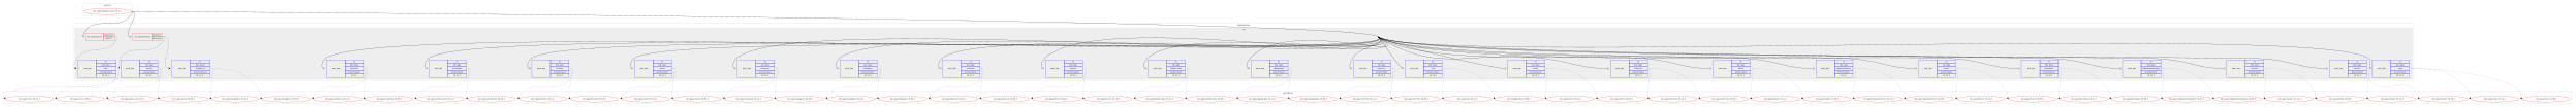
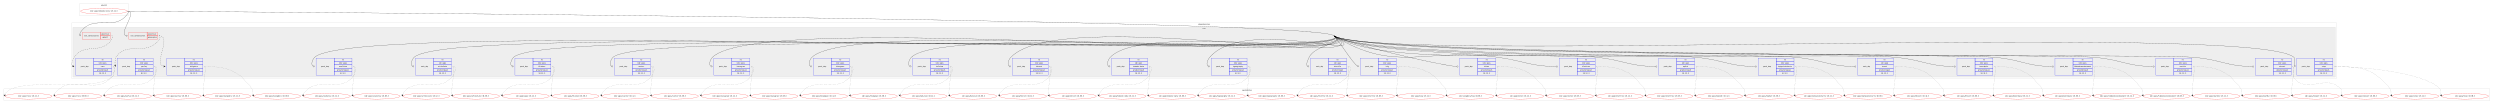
  digraph {
    compound=true
    concentrate=true
    fontname="JetBrains Mono"
    fontsize=10
    newrank=true
    rankdir=TB
    ranksep=1.5
    node [color=red fontname="JetBrains Mono" fontsize=10]
    edge [arrowhead=vee fontname="JetBrains Mono" headport=w style=dotted tailport=e weight=100]
    n1 [label="kde-apps/kdeedu-meta-18.12.3" width=4]
    n2 [color=blue label=<<TABLE BORDER="0" CELLBORDER="1" CELLSPACING="0" CELLPADDING="4" WIDTH="220"><TR><TD ROWSPAN="6" CELLPADDING="30">pack_dep</TD></TR><TR><TD WIDTH="110">no</TD></TR><TR><TD>kde-apps</TD></TR><TR><TD>kalgebra</TD></TR><TR><TD>greaterequal</TD></TR><TR><TD>18.12.3</TD></TR></TABLE>> shape=none]
    n3 [color=blue label=<<TABLE BORDER="0" CELLBORDER="1" CELLSPACING="0" CELLPADDING="4" WIDTH="220"><TR><TD ROWSPAN="6" CELLPADDING="30">pack_dep</TD></TR><TR><TD WIDTH="110">no</TD></TR><TR><TD>kde-apps</TD></TR><TR><TD>parley</TD></TR><TR><TD>greaterequal</TD></TR><TR><TD>18.12.3</TD></TR></TABLE>> shape=none]
    n4 [label=<<TABLE BORDER="0" CELLBORDER="1" CELLSPACING="0" CELLPADDING="4"><TR><TD ROWSPAN="3" CELLPADDING="10">use_conditional</TD></TR><TR><TD>positive</TD></TR><TR><TD>webengine</TD></TR></TABLE>> shape=none]
    n5 [color=blue label=<<TABLE BORDER="0" CELLBORDER="1" CELLSPACING="0" CELLPADDING="4" WIDTH="220"><TR><TD ROWSPAN="6" CELLPADDING="30">pack_dep</TD></TR><TR><TD WIDTH="110">no</TD></TR><TR><TD>kde-apps</TD></TR><TR><TD>rocs</TD></TR><TR><TD>greaterequal</TD></TR><TR><TD>18.12.3</TD></TR></TABLE>> shape=none]
    n6 [label=<<TABLE BORDER="0" CELLBORDER="1" CELLSPACING="0" CELLPADDING="4"><TR><TD ROWSPAN="3" CELLPADDING="10">use_conditional</TD></TR><TR><TD>positive</TD></TR><TR><TD>webkit</TD></TR></TABLE>> shape=none]
    n7 [color=blue label=<<TABLE BORDER="0" CELLBORDER="1" CELLSPACING="0" CELLPADDING="4" WIDTH="220"><TR><TD ROWSPAN="6" CELLPADDING="30">pack_dep</TD></TR><TR><TD WIDTH="110">no</TD></TR><TR><TD>kde-apps</TD></TR><TR><TD>analitza</TD></TR><TR><TD>greaterequal</TD></TR><TR><TD>18.12.3</TD></TR></TABLE>> shape=none]
    n8 [color=blue label=<<TABLE BORDER="0" CELLBORDER="1" CELLSPACING="0" CELLPADDING="4" WIDTH="220"><TR><TD ROWSPAN="6" CELLPADDING="30">pack_dep</TD></TR><TR><TD WIDTH="110">no</TD></TR><TR><TD>kde-apps</TD></TR><TR><TD>artikulate</TD></TR><TR><TD>greaterequal</TD></TR><TR><TD>18.12.3</TD></TR></TABLE>> shape=none]
    n9 [color=blue label=<<TABLE BORDER="0" CELLBORDER="1" CELLSPACING="0" CELLPADDING="4" WIDTH="220"><TR><TD ROWSPAN="6" CELLPADDING="30">pack_dep</TD></TR><TR><TD WIDTH="110">no</TD></TR><TR><TD>kde-apps</TD></TR><TR><TD>blinken</TD></TR><TR><TD>greaterequal</TD></TR><TR><TD>18.12.3</TD></TR></TABLE>> shape=none]
    n10 [color=blue label=<<TABLE BORDER="0" CELLBORDER="1" CELLSPACING="0" CELLPADDING="4" WIDTH="220"><TR><TD ROWSPAN="6" CELLPADDING="30">pack_dep</TD></TR><TR><TD WIDTH="110">no</TD></TR><TR><TD>kde-apps</TD></TR><TR><TD>cantor</TD></TR><TR><TD>greaterequal</TD></TR><TR><TD>18.12.3</TD></TR></TABLE>> shape=none]
    n11 [color=blue label=<<TABLE BORDER="0" CELLBORDER="1" CELLSPACING="0" CELLPADDING="4" WIDTH="220"><TR><TD ROWSPAN="6" CELLPADDING="30">pack_dep</TD></TR><TR><TD WIDTH="110">no</TD></TR><TR><TD>kde-apps</TD></TR><TR><TD>kanagram</TD></TR><TR><TD>greaterequal</TD></TR><TR><TD>18.12.3</TD></TR></TABLE>> shape=none]
    n12 [color=blue label=<<TABLE BORDER="0" CELLBORDER="1" CELLSPACING="0" CELLPADDING="4" WIDTH="220"><TR><TD ROWSPAN="6" CELLPADDING="30">pack_dep</TD></TR><TR><TD WIDTH="110">no</TD></TR><TR><TD>kde-apps</TD></TR><TR><TD>khangman</TD></TR><TR><TD>greaterequal</TD></TR><TR><TD>18.12.3</TD></TR></TABLE>> shape=none]
    n13 [color=blue label=<<TABLE BORDER="0" CELLBORDER="1" CELLSPACING="0" CELLPADDING="4" WIDTH="220"><TR><TD ROWSPAN="6" CELLPADDING="30">pack_dep</TD></TR><TR><TD WIDTH="110">no</TD></TR><TR><TD>kde-apps</TD></TR><TR><TD>kalzium</TD></TR><TR><TD>greaterequal</TD></TR><TR><TD>18.12.3</TD></TR></TABLE>> shape=none]
    n14 [color=blue label=<<TABLE BORDER="0" CELLBORDER="1" CELLSPACING="0" CELLPADDING="4" WIDTH="220"><TR><TD ROWSPAN="6" CELLPADDING="30">pack_dep</TD></TR><TR><TD WIDTH="110">no</TD></TR><TR><TD>kde-apps</TD></TR><TR><TD>kbruch</TD></TR><TR><TD>greaterequal</TD></TR><TR><TD>18.12.3</TD></TR></TABLE>> shape=none]
    n15 [color=blue label=<<TABLE BORDER="0" CELLBORDER="1" CELLSPACING="0" CELLPADDING="4" WIDTH="220"><TR><TD ROWSPAN="6" CELLPADDING="30">pack_dep</TD></TR><TR><TD WIDTH="110">no</TD></TR><TR><TD>kde-apps</TD></TR><TR><TD>kdeedu-data</TD></TR><TR><TD>greaterequal</TD></TR><TR><TD>18.12.3</TD></TR></TABLE>> shape=none]
    n16 [color=blue label=<<TABLE BORDER="0" CELLBORDER="1" CELLSPACING="0" CELLPADDING="4" WIDTH="220"><TR><TD ROWSPAN="6" CELLPADDING="30">pack_dep</TD></TR><TR><TD WIDTH="110">no</TD></TR><TR><TD>kde-apps</TD></TR><TR><TD>kgeography</TD></TR><TR><TD>greaterequal</TD></TR><TR><TD>18.12.3</TD></TR></TABLE>> shape=none]
    n17 [color=blue label=<<TABLE BORDER="0" CELLBORDER="1" CELLSPACING="0" CELLPADDING="4" WIDTH="220"><TR><TD ROWSPAN="6" CELLPADDING="30">pack_dep</TD></TR><TR><TD WIDTH="110">no</TD></TR><TR><TD>kde-apps</TD></TR><TR><TD>kturtle</TD></TR><TR><TD>greaterequal</TD></TR><TR><TD>18.12.3</TD></TR></TABLE>> shape=none]
    n18 [color=blue label=<<TABLE BORDER="0" CELLBORDER="1" CELLSPACING="0" CELLPADDING="4" WIDTH="220"><TR><TD ROWSPAN="6" CELLPADDING="30">pack_dep</TD></TR><TR><TD WIDTH="110">no</TD></TR><TR><TD>kde-apps</TD></TR><TR><TD>kig</TD></TR><TR><TD>greaterequal</TD></TR><TR><TD>18.12.3</TD></TR></TABLE>> shape=none]
    n19 [color=blue label=<<TABLE BORDER="0" CELLBORDER="1" CELLSPACING="0" CELLPADDING="4" WIDTH="220"><TR><TD ROWSPAN="6" CELLPADDING="30">pack_dep</TD></TR><TR><TD WIDTH="110">no</TD></TR><TR><TD>kde-apps</TD></TR><TR><TD>kiten</TD></TR><TR><TD>greaterequal</TD></TR><TR><TD>18.12.3</TD></TR></TABLE>> shape=none]
    n20 [color=blue label=<<TABLE BORDER="0" CELLBORDER="1" CELLSPACING="0" CELLPADDING="4" WIDTH="220"><TR><TD ROWSPAN="6" CELLPADDING="30">pack_dep</TD></TR><TR><TD WIDTH="110">no</TD></TR><TR><TD>kde-apps</TD></TR><TR><TD>klettres</TD></TR><TR><TD>greaterequal</TD></TR><TR><TD>18.12.3</TD></TR></TABLE>> shape=none]
    n21 [color=blue label=<<TABLE BORDER="0" CELLBORDER="1" CELLSPACING="0" CELLPADDING="4" WIDTH="220"><TR><TD ROWSPAN="6" CELLPADDING="30">pack_dep</TD></TR><TR><TD WIDTH="110">no</TD></TR><TR><TD>kde-apps</TD></TR><TR><TD>kmplot</TD></TR><TR><TD>greaterequal</TD></TR><TR><TD>18.12.3</TD></TR></TABLE>> shape=none]
    n22 [color=blue label=<<TABLE BORDER="0" CELLBORDER="1" CELLSPACING="0" CELLPADDING="4" WIDTH="220"><TR><TD ROWSPAN="6" CELLPADDING="30">pack_dep</TD></TR><TR><TD WIDTH="110">no</TD></TR><TR><TD>kde-apps</TD></TR><TR><TD>kqtquickcharts</TD></TR><TR><TD>greaterequal</TD></TR><TR><TD>18.12.3</TD></TR></TABLE>> shape=none]
    n23 [color=blue label=<<TABLE BORDER="0" CELLBORDER="1" CELLSPACING="0" CELLPADDING="4" WIDTH="220"><TR><TD ROWSPAN="6" CELLPADDING="30">pack_dep</TD></TR><TR><TD WIDTH="110">no</TD></TR><TR><TD>kde-apps</TD></TR><TR><TD>ktouch</TD></TR><TR><TD>greaterequal</TD></TR><TR><TD>18.12.3</TD></TR></TABLE>> shape=none]
    n24 [color=blue label=<<TABLE BORDER="0" CELLBORDER="1" CELLSPACING="0" CELLPADDING="4" WIDTH="220"><TR><TD ROWSPAN="6" CELLPADDING="30">pack_dep</TD></TR><TR><TD WIDTH="110">no</TD></TR><TR><TD>kde-apps</TD></TR><TR><TD>kwordquiz</TD></TR><TR><TD>greaterequal</TD></TR><TR><TD>18.12.3</TD></TR></TABLE>> shape=none]
    n25 [color=blue label=<<TABLE BORDER="0" CELLBORDER="1" CELLSPACING="0" CELLPADDING="4" WIDTH="220"><TR><TD ROWSPAN="6" CELLPADDING="30">pack_dep</TD></TR><TR><TD WIDTH="110">no</TD></TR><TR><TD>kde-apps</TD></TR><TR><TD>libkeduvocdocument</TD></TR><TR><TD>greaterequal</TD></TR><TR><TD>18.12.3</TD></TR></TABLE>> shape=none]
    n26 [color=blue label=<<TABLE BORDER="0" CELLBORDER="1" CELLSPACING="0" CELLPADDING="4" WIDTH="220"><TR><TD ROWSPAN="6" CELLPADDING="30">pack_dep</TD></TR><TR><TD WIDTH="110">no</TD></TR><TR><TD>kde-apps</TD></TR><TR><TD>marble</TD></TR><TR><TD>greaterequal</TD></TR><TR><TD>18.12.3</TD></TR></TABLE>> shape=none]
    n27 [color=blue label=<<TABLE BORDER="0" CELLBORDER="1" CELLSPACING="0" CELLPADDING="4" WIDTH="220"><TR><TD ROWSPAN="6" CELLPADDING="30">pack_dep</TD></TR><TR><TD WIDTH="110">no</TD></TR><TR><TD>kde-apps</TD></TR><TR><TD>minuet</TD></TR><TR><TD>greaterequal</TD></TR><TR><TD>18.12.3</TD></TR></TABLE>> shape=none]
    n28 [color=blue label=<<TABLE BORDER="0" CELLBORDER="1" CELLSPACING="0" CELLPADDING="4" WIDTH="220"><TR><TD ROWSPAN="6" CELLPADDING="30">pack_dep</TD></TR><TR><TD WIDTH="110">no</TD></TR><TR><TD>kde-apps</TD></TR><TR><TD>step</TD></TR><TR><TD>greaterequal</TD></TR><TR><TD>18.12.3</TD></TR></TABLE>> shape=none]
    n29 [label="kde-apps/kalgebra-18.08.3" width=4]
    n30 [label="kde-apps/kalgebra-18.12.8" width=4]
    n31 [label="kde-apps/parley-18.08.3" width=4]
    n32 [label="kde-apps/parley-18.12.3" width=4]
    n33 [label="kde-apps/rocs-38.08.3" width=4]
    n34 [label="kde-apps/rocs-18.12.3" width=4]
    n35 [label="kde-apps/analitza-18.08.3" width=4]
    n36 [label="kde-apps/analitza-18.12.3" width=4]
    n37 [label="kde-apps/artikulate-18.08.3" width=4]
    n38 [label="kde-apps/artikulate-18.12.3" width=4]
    n39 [label="kde-apps/blinken-18.08.3" width=4]
-   n40 [label="kde-apps/blinken-18.12.3" width=4]
+   n40 [label="kde-apps/apps-18.12.3" width=4]
    n41 [label="kde-apps/cantor-18.08.3" width=4]
    n42 [label="kde-apps/cantor-18.12.3" width=4]
    n43 [label="kde-apps/kalzium-18.08.3" width=4]
    n44 [label="kde-apps/kalzium-18.12.1" width=4]
    n45 [label="kde-apps/kanagram-18.08.3" width=4]
    n46 [label="kde-apps/kanagram-18.12.3" width=4]
    n47 [label="kde-apps/kbruch-18.08.3" width=4]
    n48 [label="kde-apps/kbruch-18.12.3" width=4]
    n49 [label="kde-apps/kdeedu-data-18.08.3" width=4]
    n50 [label="kde-apps/kdeedu-data-18.12.3" width=4]
    n51 [label="kde-apps/kgeography-18.08.3" width=4]
    n52 [label="kde-apps/kgeography-18.12.3" width=4]
    n53 [label="kde-apps/khangman-18.08.3" width=4]
    n54 [label="kde-apps/khangman-18.12.3" width=4]
    n55 [label="kde-apps/kmplot-18.08.3" width=4]
    n56 [label="kde-apps/kmplot-18.12.3" width=4]
    n57 [label="kde-kalgebra/kig-18.08.3" width=4]
    n58 [label="kde-apps/kig-18.12.3" width=4]
    n59 [label="kde-apps/kiten-18.08.3" width=4]
    n60 [label="kde-apps/kiten-18.12.3" width=4]
    n61 [label="kde-apps/klettres-18.08.3" width=4]
    n62 [label="kde-apps/klettres-18.12.3" width=4]
    n63 [label="kde-apps/kqtquickcharts-18.08.3" width=4]
    n64 [label="kde-apps/kqtquickcharts-18.12.3" width=4]
    n65 [label="kde-apps/ktouch-18.08.3" width=4]
    n66 [label="kde-apps/ktouch-18.12.3" width=4]
    n67 [label="kde-apps/kturtle-18.08.3" width=4]
    n68 [label="kde-apps/kturtle-18.12.3" width=4]
    n69 [label="kde-apps/kwordquiz-18.08.3" width=4]
    n70 [label="kde-apps/kwordquiz-18.12.3" width=4]
    n71 [label="kde-apps/libkeduvocdocument-18.08.3" width=4]
    n72 [label="kde-apps/libkeduvocdocument-18.12.3" width=4]
    n73 [label="kde-apps/marble-18.08.3" width=4]
    n74 [label="kde-apps/marble-18.12.3" width=4]
    n75 [label="kde-apps/minuet-18.08.3" width=4]
    n76 [label="kde-apps/minuet-18.12.3" width=4]
    n77 [label="kde-apps/step-18.08.3" width=4]
    n78 [label="kde-apps/step-18.12.3" width=4]
    subgraph cluster_1 {
      color=gray
      label=<<i>ebuild</i>>
      rank=same
      n1
    }
    subgraph cluster_2 {
      color=gray
      label=<<i>dependencies</i>>
      subgraph cluster_3 {
        color=gray
        fillcolor="#eeeeee"
        label=<<i>compile</i>>
        style=filled
      }
      subgraph cluster_4 {
        color=gray
        fillcolor="#eeeeee"
        label=<<i>compile and run</i>>
        style=filled
      }
      subgraph cluster_5 {
        color=gray
        fillcolor="#eeeeee"
        label=<<i>run</i>>
        style=filled
        subgraph sub_6 {
          color=gray
          fillcolor="#eeeeee"
          label=<<i>run</i>>
          style=filled
          n4
          subgraph sub_7 {
            color=gray
            fillcolor="#eeeeee"
            label=<<i>run</i>>
            style=filled
            n2
          }
          subgraph sub_8 {
            color=gray
            fillcolor="#eeeeee"
            label=<<i>run</i>>
            style=filled
            n3
          }
        }
        subgraph sub_9 {
          color=gray
          fillcolor="#eeeeee"
          label=<<i>run</i>>
          style=filled
          n6
          subgraph sub_10 {
            color=gray
            fillcolor="#eeeeee"
            label=<<i>run</i>>
            style=filled
            n5
          }
        }
        subgraph sub_11 {
          color=gray
          fillcolor="#eeeeee"
          label=<<i>run</i>>
          style=filled
          n7
        }
        subgraph sub_12 {
          color=gray
          fillcolor="#eeeeee"
          label=<<i>run</i>>
          style=filled
          n8
        }
        subgraph sub_13 {
          color=gray
          fillcolor="#eeeeee"
          label=<<i>run</i>>
          style=filled
          n9
        }
        subgraph sub_14 {
          color=gray
          fillcolor="#eeeeee"
          label=<<i>run</i>>
          style=filled
          n10
        }
        subgraph sub_15 {
          color=gray
          fillcolor="#eeeeee"
          label=<<i>run</i>>
          style=filled
          n11
        }
        subgraph sub_16 {
          color=gray
          fillcolor="#eeeeee"
          label=<<i>run</i>>
          style=filled
          n12
        }
        subgraph sub_17 {
          color=gray
          fillcolor="#eeeeee"
          label=<<i>run</i>>
          style=filled
          n13
        }
        subgraph sub_18 {
          color=gray
          fillcolor="#eeeeee"
          label=<<i>run</i>>
          style=filled
          n14
        }
        subgraph sub_19 {
          color=gray
          fillcolor="#eeeeee"
          label=<<i>run</i>>
          style=filled
          n15
        }
        subgraph sub_20 {
          color=gray
          fillcolor="#eeeeee"
          label=<<i>run</i>>
          style=filled
          n16
        }
        subgraph sub_21 {
          color=gray
          fillcolor="#eeeeee"
          label=<<i>run</i>>
          style=filled
          n17
        }
        subgraph sub_22 {
          color=gray
          fillcolor="#eeeeee"
          label=<<i>run</i>>
          style=filled
          n18
        }
        subgraph sub_23 {
          color=gray
          fillcolor="#eeeeee"
          label=<<i>run</i>>
          style=filled
          n19
        }
        subgraph sub_24 {
          color=gray
          fillcolor="#eeeeee"
          label=<<i>run</i>>
          style=filled
          n20
        }
        subgraph sub_25 {
          color=gray
          fillcolor="#eeeeee"
          label=<<i>run</i>>
          style=filled
          n21
        }
        subgraph sub_26 {
          color=gray
          fillcolor="#eeeeee"
          label=<<i>run</i>>
          style=filled
          n22
        }
        subgraph sub_27 {
          color=gray
          fillcolor="#eeeeee"
          label=<<i>run</i>>
          style=filled
          n23
        }
        subgraph sub_28 {
          color=gray
          fillcolor="#eeeeee"
          label=<<i>run</i>>
          style=filled
          n24
        }
        subgraph sub_29 {
          color=gray
          fillcolor="#eeeeee"
          label=<<i>run</i>>
          style=filled
          n25
        }
        subgraph sub_30 {
          color=gray
          fillcolor="#eeeeee"
          label=<<i>run</i>>
          style=filled
          n26
        }
        subgraph sub_31 {
          color=gray
          fillcolor="#eeeeee"
          label=<<i>run</i>>
          style=filled
          n27
        }
        subgraph sub_32 {
          color=gray
          fillcolor="#eeeeee"
          label=<<i>run</i>>
          style=filled
          n28
        }
      }
    }
    subgraph cluster_33 {
      color=gray
      label=<<i>candidates</i>>
      rank=same
      subgraph sub_34 {
        color=black
        label=<<i>candidates</i>>
        nodesep=1
        rank=same
        n29
        n30
      }
      subgraph sub_35 {
        color=black
        label=<<i>candidates</i>>
        nodesep=1
        rank=same
        n31
        n32
      }
      subgraph sub_36 {
        color=black
        label=<<i>candidates</i>>
        nodesep=1
        rank=same
        n33
        n34
      }
      subgraph sub_37 {
        color=black
        label=<<i>candidates</i>>
        nodesep=1
        rank=same
        n35
        n36
      }
      subgraph sub_38 {
        color=black
        label=<<i>candidates</i>>
        nodesep=1
        rank=same
        n37
        n38
      }
      subgraph sub_39 {
        color=black
        label=<<i>candidates</i>>
        nodesep=1
        rank=same
        n39
        n40
      }
      subgraph sub_40 {
        color=black
        label=<<i>candidates</i>>
        nodesep=1
        rank=same
        n41
        n42
      }
      subgraph sub_41 {
        color=black
        label=<<i>candidates</i>>
        nodesep=1
        rank=same
        n43
        n44
      }
      subgraph sub_42 {
        color=black
        label=<<i>candidates</i>>
        nodesep=1
        rank=same
        n45
        n46
      }
      subgraph sub_43 {
        color=black
        label=<<i>candidates</i>>
        nodesep=1
        rank=same
        n47
        n48
      }
      subgraph sub_44 {
        color=black
        label=<<i>candidates</i>>
        nodesep=1
        rank=same
        n49
        n50
      }
      subgraph sub_45 {
        color=black
        label=<<i>candidates</i>>
        nodesep=1
        rank=same
        n51
        n52
      }
      subgraph sub_46 {
        color=black
        label=<<i>candidates</i>>
        nodesep=1
        rank=same
        n53
        n54
      }
      subgraph sub_47 {
        color=black
        label=<<i>candidates</i>>
        nodesep=1
        rank=same
        n55
        n56
      }
      subgraph sub_48 {
        color=black
        label=<<i>candidates</i>>
        nodesep=1
        rank=same
        n57
        n58
      }
      subgraph sub_49 {
        color=black
        label=<<i>candidates</i>>
        nodesep=1
        rank=same
        n59
        n60
      }
      subgraph sub_50 {
        color=black
        label=<<i>candidates</i>>
        nodesep=1
        rank=same
        n61
        n62
      }
      subgraph sub_51 {
        color=black
        label=<<i>candidates</i>>
        nodesep=1
        rank=same
        n63
        n64
      }
      subgraph sub_52 {
        color=black
        label=<<i>candidates</i>>
        nodesep=1
        rank=same
        n65
        n66
      }
      subgraph sub_53 {
        color=black
        label=<<i>candidates</i>>
        nodesep=1
        rank=same
        n67
        n68
      }
      subgraph sub_54 {
        color=black
        label=<<i>candidates</i>>
        nodesep=1
        rank=same
        n69
        n70
      }
      subgraph sub_55 {
        color=black
        label=<<i>candidates</i>>
        nodesep=1
        rank=same
        n71
        n72
      }
      subgraph sub_56 {
        color=black
        label=<<i>candidates</i>>
        nodesep=1
        rank=same
        n73
        n74
      }
      subgraph sub_57 {
        color=black
        label=<<i>candidates</i>>
        nodesep=1
        rank=same
        n75
        n76
      }
      subgraph sub_58 {
        color=black
        label=<<i>candidates</i>>
        nodesep=1
        rank=same
        n77
        n78
      }
    }
    n1 -> n4 [arrowhead=odot style=solid weight=20]
    n1 -> n6 [arrowhead=odot style=solid weight=20]
    n1 -> n7 [arrowhead=odot style=solid weight=20]
    n1 -> n8 [arrowhead=odot style=solid weight=20]
    n1 -> n9 [arrowhead=odot style=solid weight=20]
    n1 -> n10 [arrowhead=odot style=solid weight=20]
    n1 -> n11 [arrowhead=odot style=solid weight=20]
    n1 -> n12 [arrowhead=odot style=solid weight=20]
    n1 -> n13 [arrowhead=odot style=solid weight=20]
    n1 -> n14 [arrowhead=odot style=solid weight=20]
    n1 -> n15 [arrowhead=odot style=solid weight=20]
    n1 -> n16 [arrowhead=odot style=solid weight=20]
    n1 -> n17 [arrowhead=odot style=solid weight=20]
    n1 -> n18 [arrowhead=odot style=solid weight=20]
    n1 -> n19 [arrowhead=odot style=solid weight=20]
    n1 -> n20 [arrowhead=odot style=solid weight=20]
    n1 -> n21 [arrowhead=odot style=solid weight=20]
    n1 -> n22 [arrowhead=odot style=solid weight=20]
    n1 -> n23 [arrowhead=odot style=solid weight=20]
    n1 -> n24 [arrowhead=odot style=solid weight=20]
    n1 -> n25 [arrowhead=odot style=solid weight=20]
    n1 -> n26 [arrowhead=odot style=solid weight=20]
    n1 -> n27 [arrowhead=odot style=solid weight=20]
    n1 -> n28 [arrowhead=odot style=solid weight=20]
    n2 -> n29
    n2 -> n30
    n3 -> n31
    n3 -> n32
    n4 -> n2 [style=dashed weight=20]
    n4 -> n3 [style=dashed weight=20]
    n5 -> n33
    n5 -> n34
    n6 -> n5 [style=dashed weight=20]
    n7 -> n35
    n7 -> n36
    n8 -> n37
    n8 -> n38
    n9 -> n39
    n9 -> n40
    n10 -> n41
    n10 -> n42
    n11 -> n45
    n11 -> n46
    n12 -> n53
    n12 -> n54
    n13 -> n43
    n13 -> n44
    n14 -> n47
    n14 -> n48
    n15 -> n49
    n15 -> n50
    n16 -> n51
    n16 -> n52
    n17 -> n67
    n17 -> n68
    n18 -> n57
    n18 -> n58
    n19 -> n59
    n19 -> n60
    n20 -> n61
    n20 -> n62
    n21 -> n55
    n21 -> n56
    n22 -> n63
    n22 -> n64
    n23 -> n65
    n23 -> n66
    n24 -> n69
    n24 -> n70
    n25 -> n71
    n25 -> n72
    n26 -> n73
    n26 -> n74
    n27 -> n75
    n27 -> n76
    n28 -> n77
    n28 -> n78
  }
